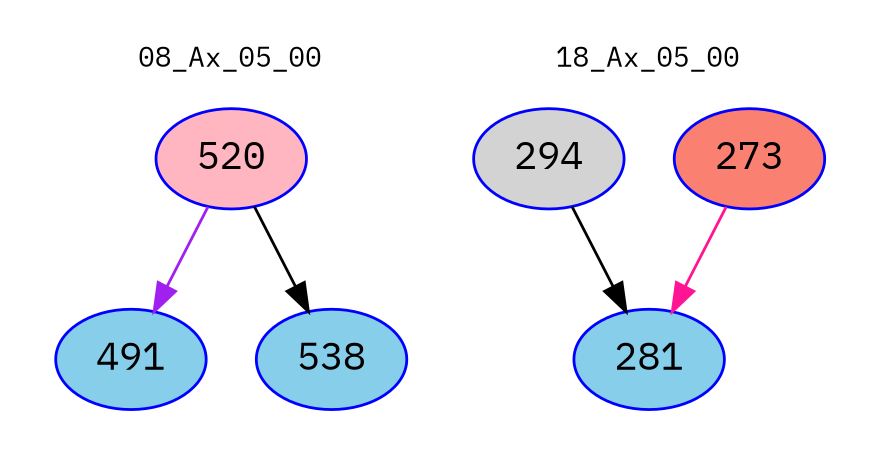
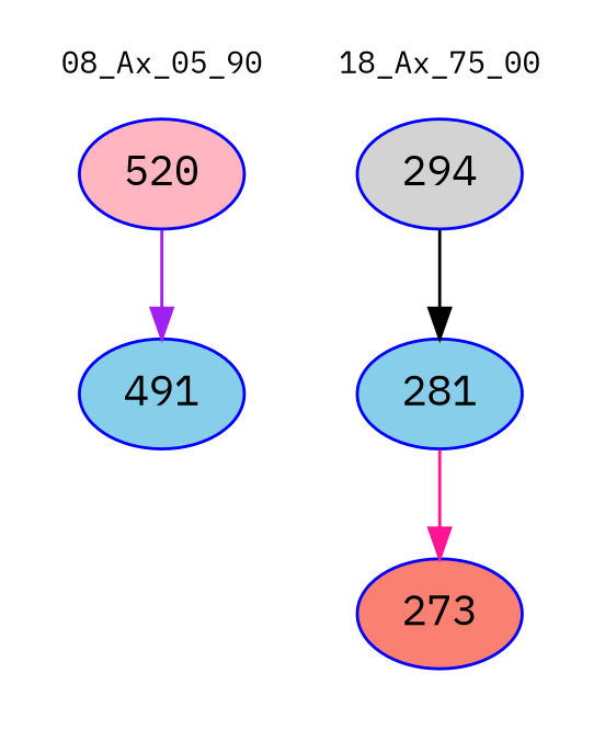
  digraph {
    fontname="IBM Plex Mono"
    node [color=blue fillcolor=skyblue fontname="IBM Plex Mono" style=filled]
    edge [color=black fontname="IBM Plex Mono"]
    n1 [fillcolor=lightpink label=520]
    n2 [label=491]
-   n3 [label=538]
    n4 [label=281]
    n5 [fillcolor=salmon label=273]
    n6 [fillcolor=lightgrey label=294]
    subgraph cluster_1 {
      color=white
      fontsize=10
-     label="08_Ax_05_00"
+     label="08_Ax_05_90"
      n1
      n2
-     n3
    }
    subgraph cluster_2 {
      color=white
      fontsize=10
-     label="18_Ax_05_00"
+     label="18_Ax_75_00"
      n4
      n5
      n6
    }
    n1 -> n2 [color=purple]
-   n1 -> n3
-   n5 -> n4 [color=deeppink]
+   n4 -> n5 [color=deeppink]
    n6 -> n4
  }
